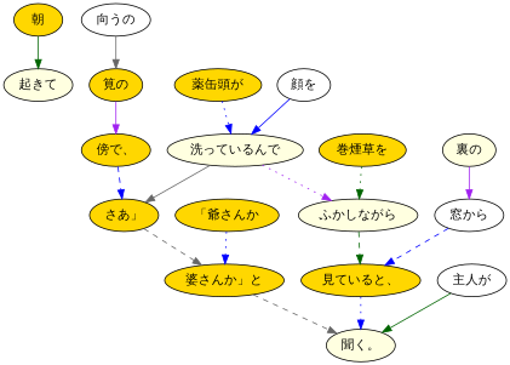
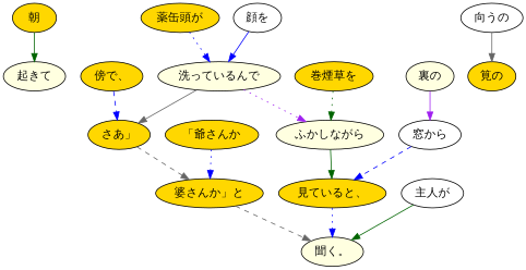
  digraph {
    fontname=Roboto
    node [fillcolor=gold fontname=Roboto style=filled]
    edge [color=blue fontname=Roboto style=solid]
    n1 [label="朝"]
    n2 [fillcolor=lightyellow label="起きて"]
    n3 [fillcolor=lightyellow label="ふかしながら"]
    n4 [label="見ていると、"]
    n5 [label="巻煙草を"]
    n6 [fillcolor=lightyellow label="聞く。"]
    n7 [fillcolor=lightyellow label="裏の"]
    n8 [fillcolor=white label="窓から"]
    n9 [fillcolor=white label="向うの"]
    n10 [label="筧の"]
    n11 [label="傍で、"]
    n12 [label="さあ」"]
    n13 [label="婆さんか」と"]
    n14 [label="薬缶頭が"]
    n15 [fillcolor=lightyellow label="洗っているんで"]
    n16 [fillcolor=white label="顔を"]
    n17 [label="「爺さんか"]
    n18 [fillcolor=white label="主人が"]
    n1 -> n2 [color=darkgreen]
-   n3 -> n4 [color=darkgreen style=dashed]
+   n3 -> n4 [color=darkgreen]
    n4 -> n6 [style=dotted]
    n5 -> n3 [color=darkgreen style=dotted]
    n7 -> n8 [color=purple]
    n8 -> n4 [style=dashed]
    n9 -> n10 [color=gray40]
-   n10 -> n11 [color=purple]
    n11 -> n12 [style=dashed]
    n12 -> n13 [color=gray40 style=dashed]
    n13 -> n6 [color=gray40 style=dashed]
    n14 -> n15 [style=dotted]
    n15 -> n3 [color=purple style=dotted]
    n15 -> n12 [color=gray40]
    n16 -> n15
    n17 -> n13 [style=dotted]
    n18 -> n6 [color=darkgreen]
  }
